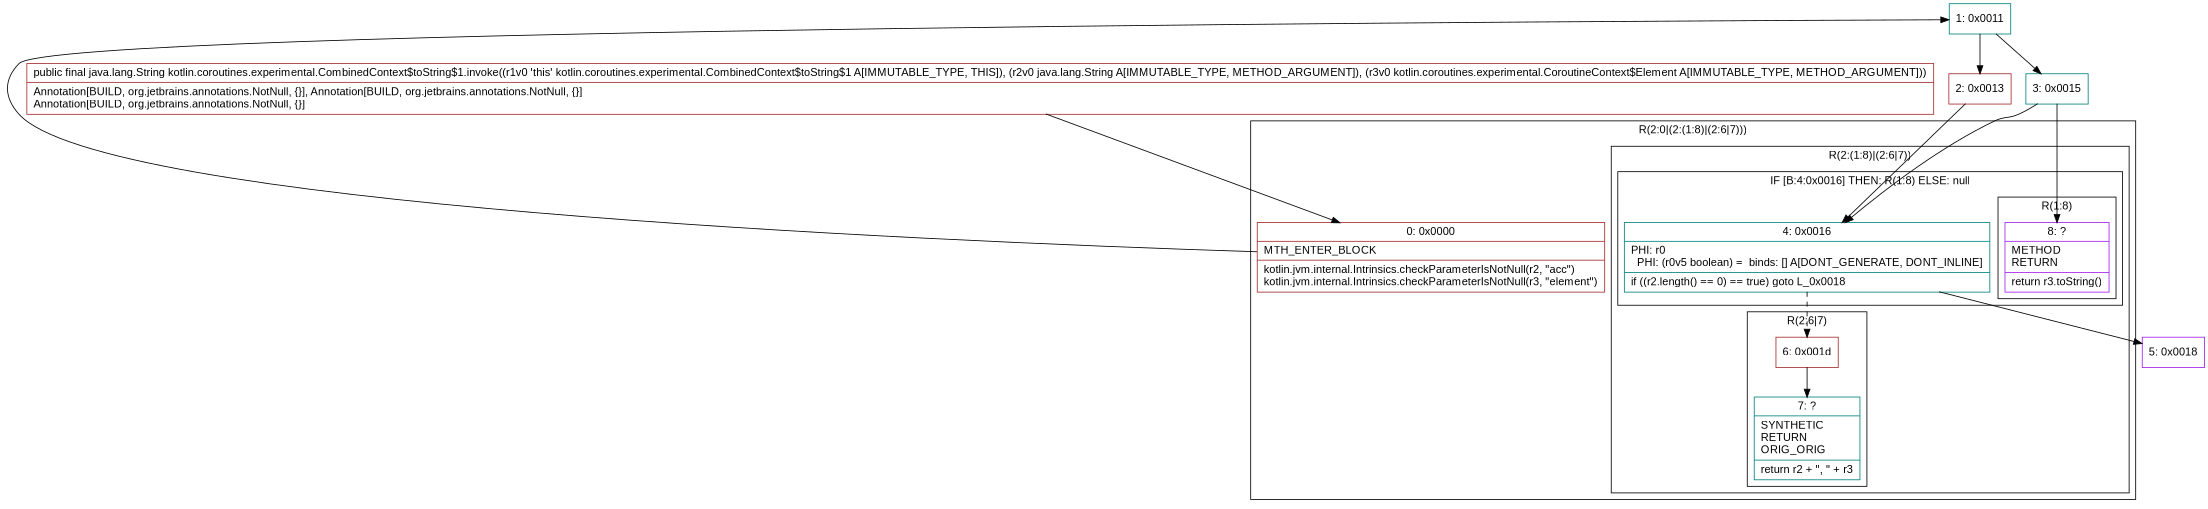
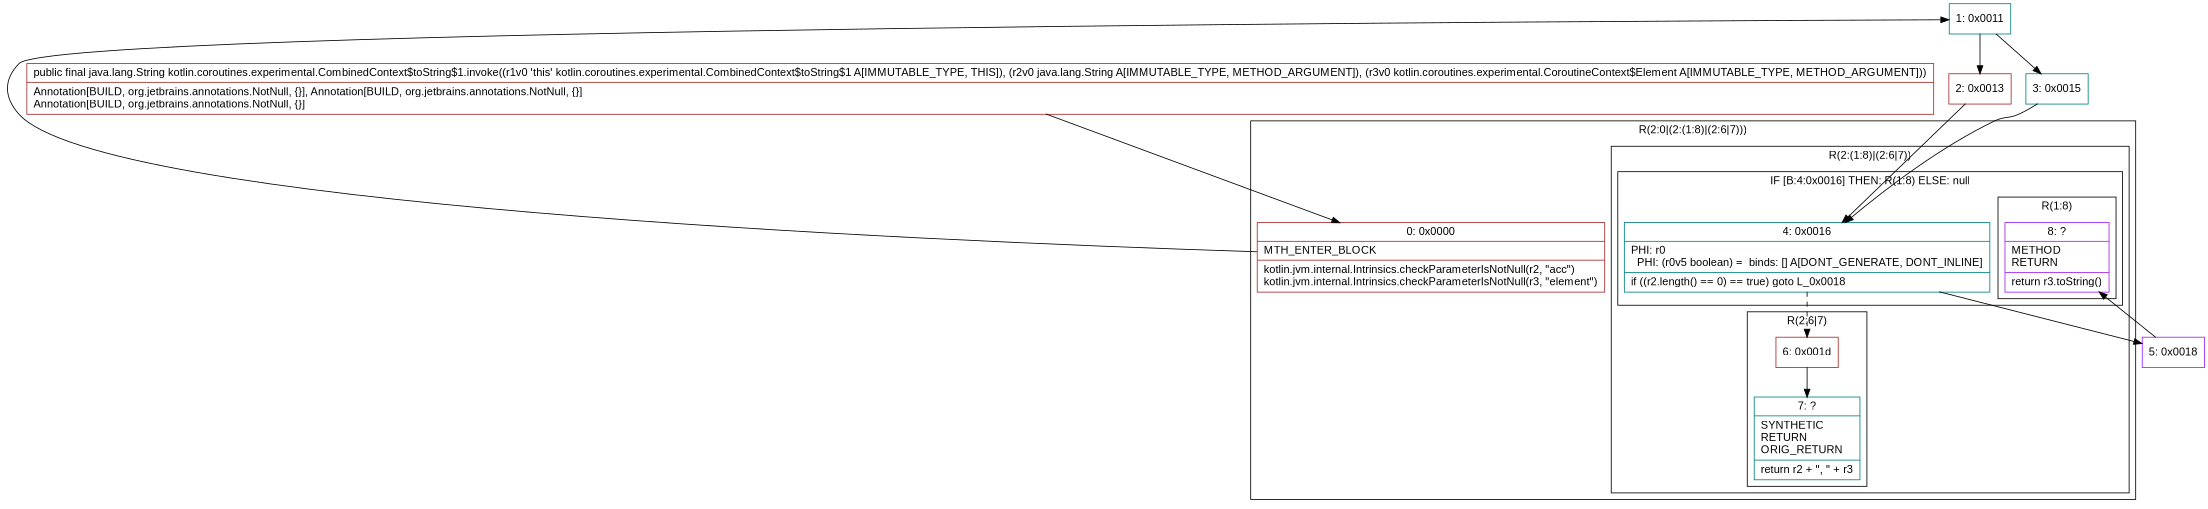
  digraph {
    fontname="Liberation Sans"
    node [color=teal fontname="Liberation Sans" shape=record]
    edge [fontname="Liberation Sans"]
    n1 [color=purple label="{8\:\ ?|METHOD\lRETURN\l|return r3.toString()\l}"]
    n2 [label="{4\:\ 0x0016|PHI: r0 \l  PHI: (r0v5 boolean) =  binds: [] A[DONT_GENERATE, DONT_INLINE]\l|if ((r2.length() == 0) == true) goto L_0x0018\l}"]
    n3 [color=brown label="{6\:\ 0x001d}"]
-   n4 [label="{7\:\ ?|SYNTHETIC\lRETURN\lORIG_ORIG\l|return r2 + \", \" + r3\l}"]
+   n4 [label="{7\:\ ?|SYNTHETIC\lRETURN\lORIG_RETURN\l|return r2 + \", \" + r3\l}"]
    n5 [color=brown label="{0\:\ 0x0000|MTH_ENTER_BLOCK\l|kotlin.jvm.internal.Intrinsics.checkParameterIsNotNull(r2, \"acc\")\lkotlin.jvm.internal.Intrinsics.checkParameterIsNotNull(r3, \"element\")\l}"]
    n6 [color=purple label="{5\:\ 0x0018}"]
    n7 [label="{1\:\ 0x0011}"]
    n8 [color=brown label="{2\:\ 0x0013}"]
    n9 [label="{3\:\ 0x0015}"]
    n10 [color=brown label="{public final java.lang.String kotlin.coroutines.experimental.CombinedContext$toString$1.invoke((r1v0 'this' kotlin.coroutines.experimental.CombinedContext$toString$1 A[IMMUTABLE_TYPE, THIS]), (r2v0 java.lang.String A[IMMUTABLE_TYPE, METHOD_ARGUMENT]), (r3v0 kotlin.coroutines.experimental.CoroutineContext$Element A[IMMUTABLE_TYPE, METHOD_ARGUMENT]))  | Annotation[BUILD, org.jetbrains.annotations.NotNull, \{\}], Annotation[BUILD, org.jetbrains.annotations.NotNull, \{\}]\lAnnotation[BUILD, org.jetbrains.annotations.NotNull, \{\}]\l}"]
    subgraph cluster_1 {
      label="R(2:0|(2:(1:8)|(2:6|7)))"
      n5
      subgraph cluster_2 {
        label="R(2:(1:8)|(2:6|7))"
        subgraph cluster_3 {
          label="IF [B:4:0x0016] THEN: R(1:8) ELSE: null"
          n2
          subgraph cluster_4 {
            label="R(1:8)"
            n1
          }
        }
        subgraph cluster_5 {
          label="R(2:6|7)"
          n3
          n4
        }
      }
    }
    n2 -> n3 [style=dashed]
    n2 -> n6
    n3 -> n4
    n5 -> n7
-   n9 -> n1
+   n6 -> n1
    n7 -> n8
    n7 -> n9
    n8 -> n2
    n9 -> n2
    n10 -> n5
  }
